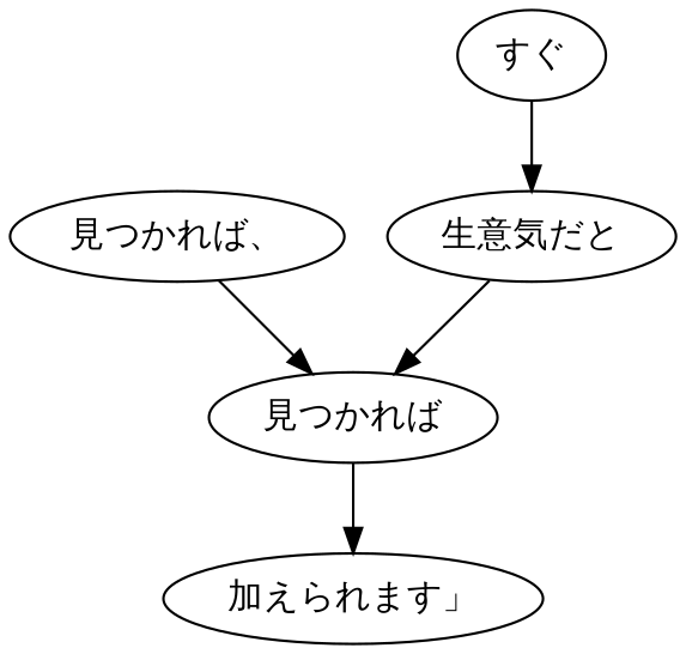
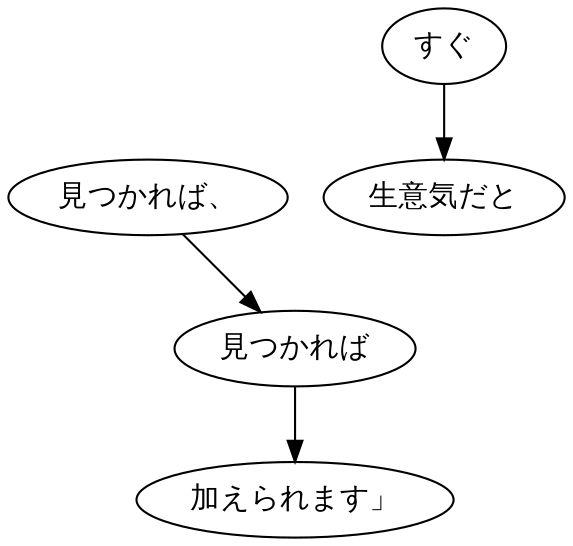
  digraph {
    fontname=Roboto
    node [fontname=Roboto]
    edge [fontname=Roboto]
    n1 [label="見つかれば、"]
    n2 [label="見つかれば"]
    n3 [label="加えられます」"]
    n4 [label="すぐ"]
    n5 [label="生意気だと"]
    n1 -> n2
    n2 -> n3
    n4 -> n5
-   n5 -> n2
  }
